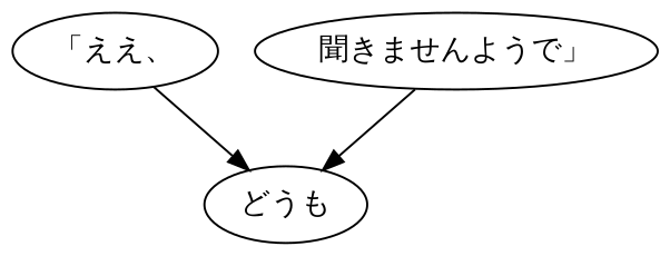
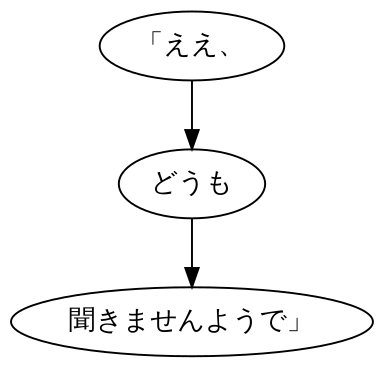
  digraph {
    n1 [label="「ええ、"]
    n2 [label="どうも"]
    n3 [label="聞きませんようで」"]
    n1 -> n2
-   n3 -> n2
+   n2 -> n3
  }
